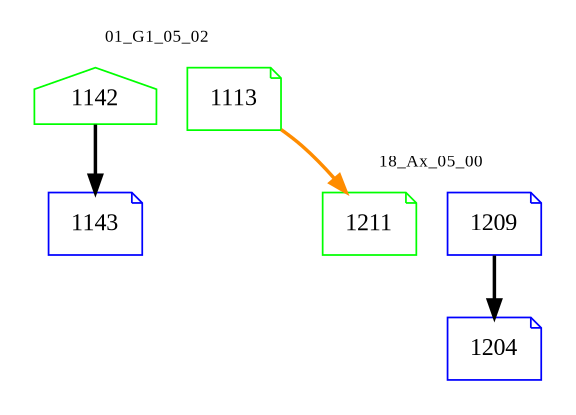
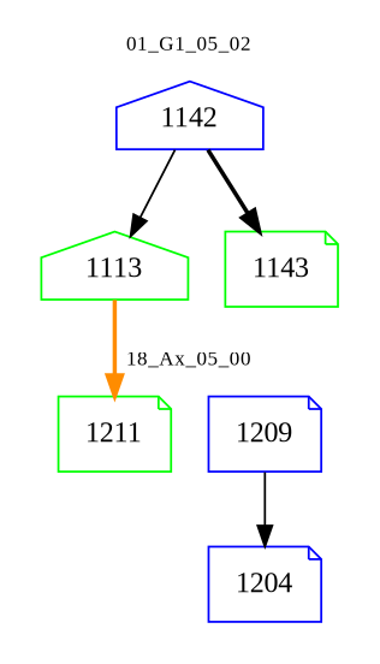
  digraph {
    fontname="Liberation Serif"
    node [color=blue fontname="Liberation Serif" shape=note]
    edge [color=black fontname="Liberation Serif" style=solid]
    n1 [label=1209]
    n2 [label=1204]
    n3 [color=green label=1211]
-   n4 [color=green label=1142 shape=house]
-   n5 [color=green label=1113]
-   n6 [label=1143]
+   n4 [label=1142 shape=house]
+   n5 [color=green label=1113 shape=house]
+   n6 [color=green label=1143]
    subgraph cluster_1 {
      color=white
      fontsize=10
      label="18_Ax_05_00"
      n1
      n2
      n3
    }
    subgraph cluster_2 {
      color=white
      fontsize=10
      label="01_G1_05_02"
      n4
      n5
      n6
    }
-   n1 -> n2 [style=bold]
+   n1 -> n2
+   n4 -> n5
    n4 -> n6 [style=bold]
    n5 -> n3 [color=darkorange style=bold]
  }
